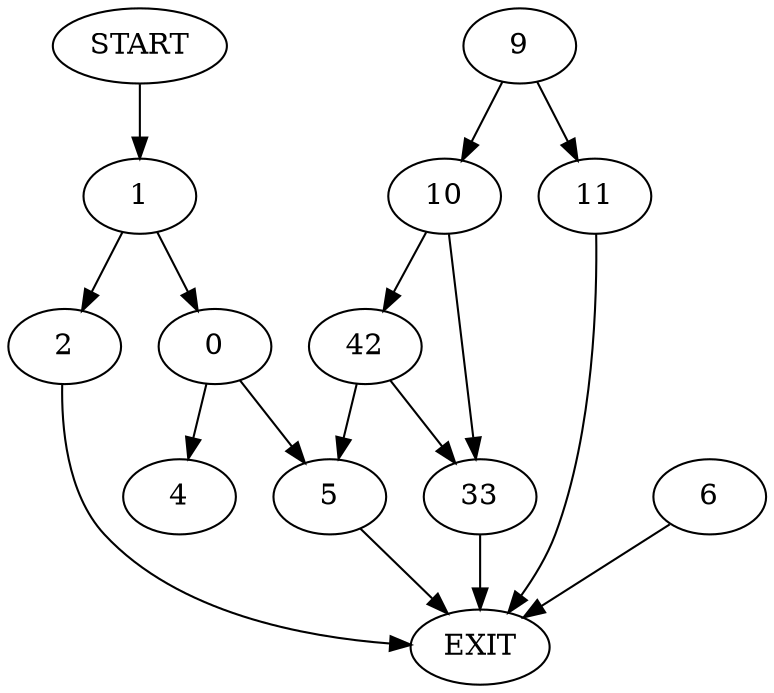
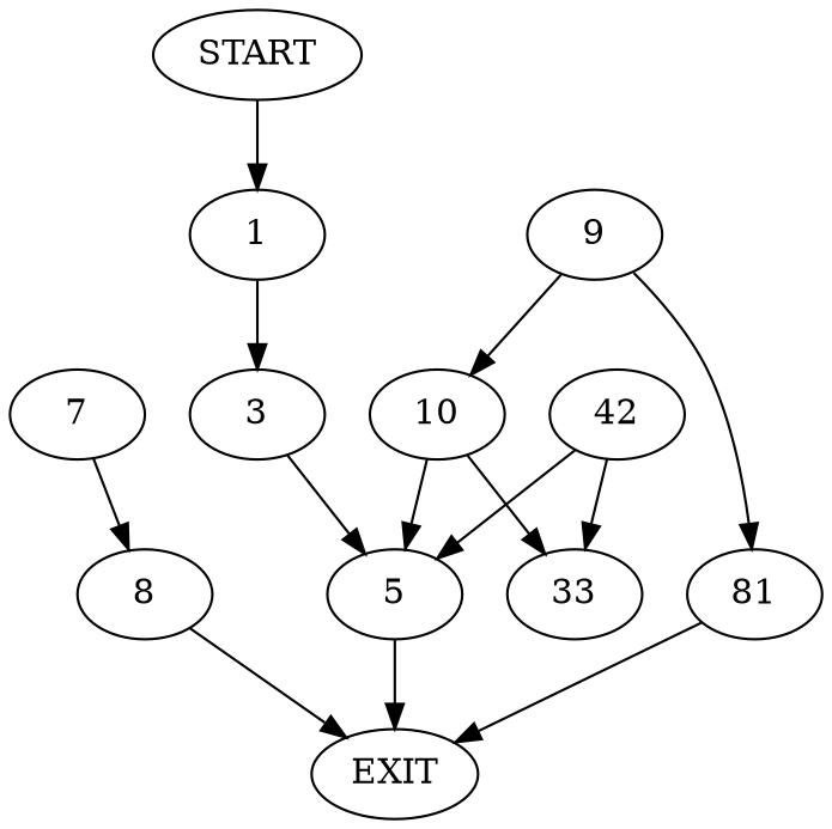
  digraph {
    n1 [label=START]
    1
-   2
-   3 [label=0]
+   3
    n5 [label=EXIT]
-   4
    5
-   8 [label=6]
+   7
+   8
    9
    10
-   11
+   11 [label=81]
    n13 [label=42]
    n14 [label=33]
    n1 -> 1
-   1 -> 2
    1 -> 3
-   2 -> n5
-   3 -> 4
    3 -> 5
    5 -> n5
+   7 -> 8
    8 -> n5
    9 -> 10
    9 -> 11
-   10 -> n13
+   10 -> 5
    10 -> n14
    11 -> n5
    n13 -> 5
    n13 -> n14
-   n14 -> n5
  }
